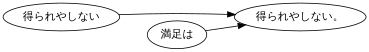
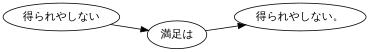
  digraph {
    fontname="PT Serif"
    rankdir=LR
    node [fontname="PT Serif"]
    edge [fontname="PT Serif"]
    n1 [label="得られやしない"]
    n2 [label="得られやしない。"]
    n3 [label="満足は"]
-   n1 -> n2
+   n1 -> n3
    n3 -> n2
  }
